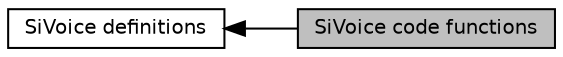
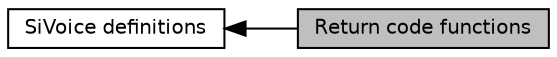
  digraph {
    rankdir=LR
    node [color=black fontname=Helvetica fontsize=10 shape=record style=filled]
    n1 [fillcolor=white height=0.2 label="SiVoice definitions" width=0.4]
-   n2 [fillcolor=grey75 fontcolor=black height=0.2 label="SiVoice code functions" width=0.4]
+   n2 [fillcolor=grey75 fontcolor=black height=0.2 label="Return code functions" width=0.4]
    n1 -> n2 [dir=back fontname=Helvetica fontsize=10 labelfontname=Helvetica labelfontsize=10 shape=plaintext style=solid]
  }
